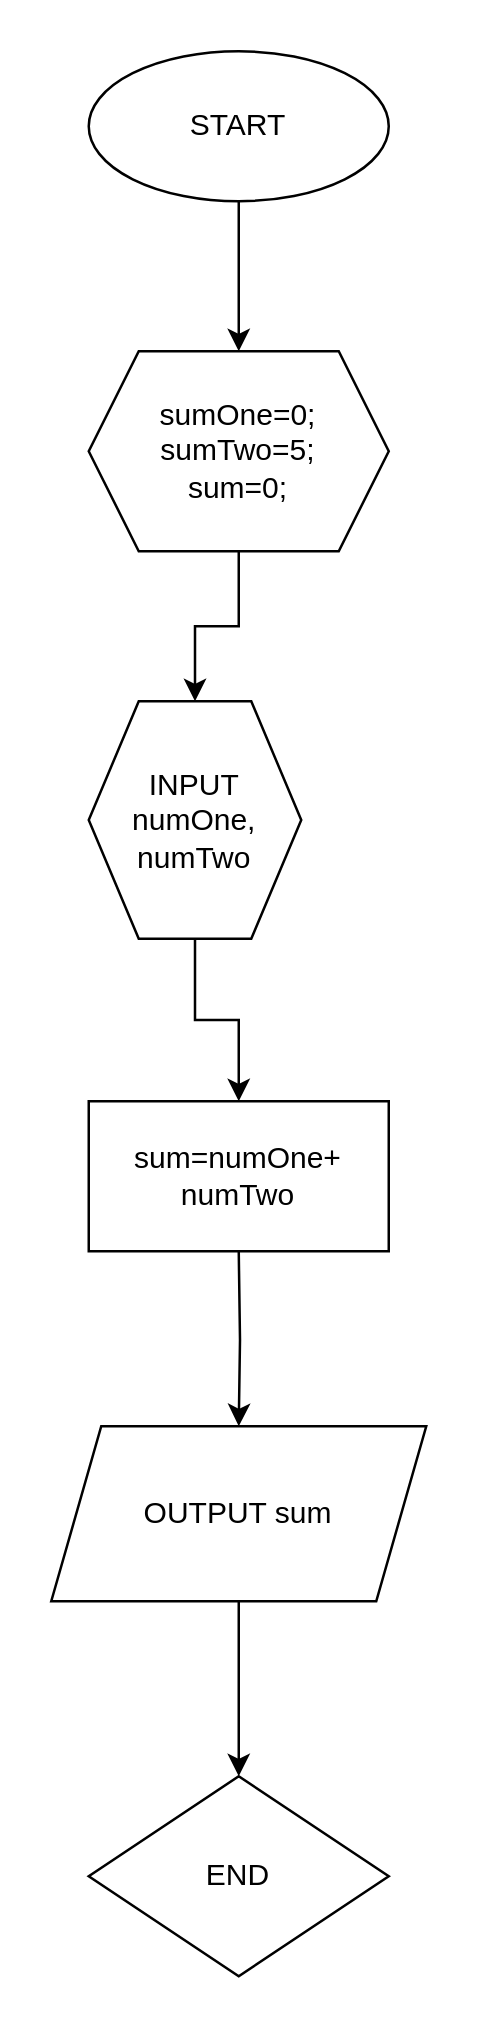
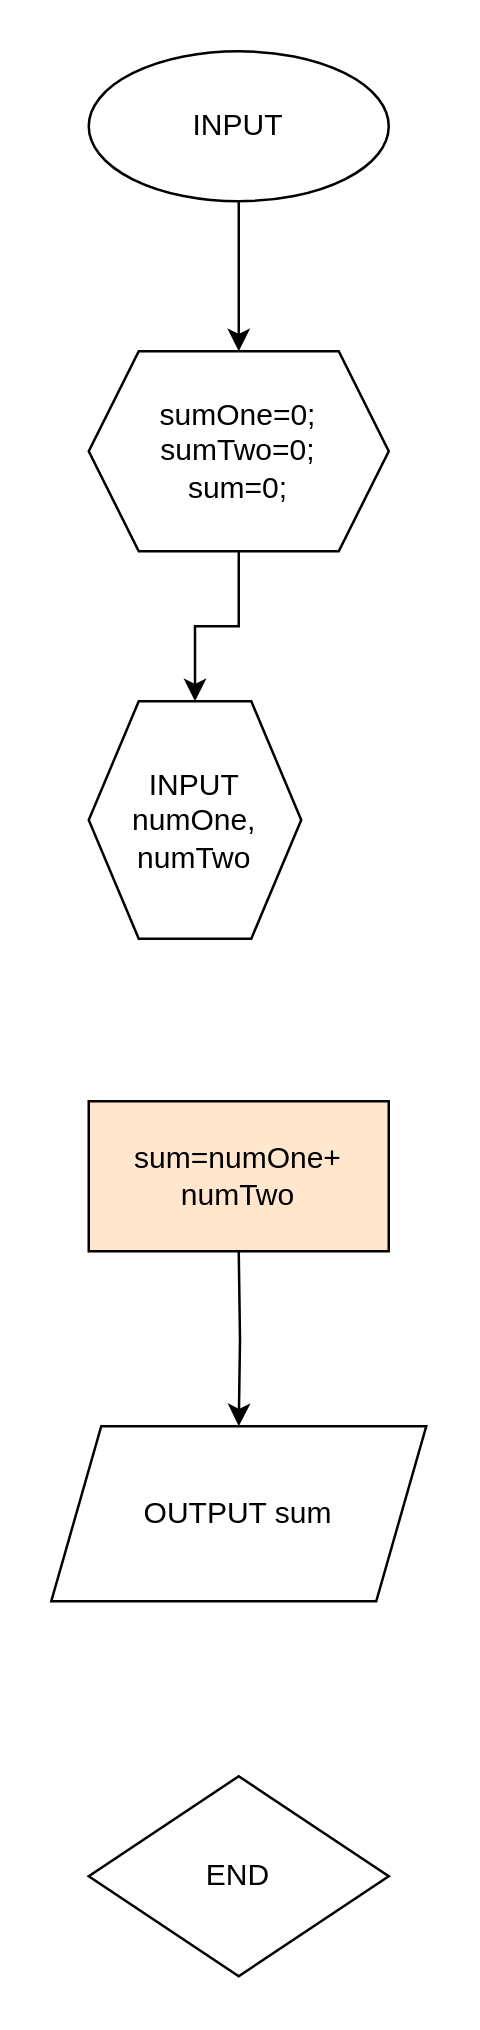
  <mxCell id="0" />
  <mxCell id="1" parent="0" />
  <mxCell id="2" style="edgeStyle=orthogonalEdgeStyle;rounded=0;orthogonalLoop=1;jettySize=auto;html=1;entryX=0.5;entryY=0;entryDx=0;entryDy=0;" edge="1" parent="1" source="3" target="5"><mxGeometry relative="1" as="geometry" /></mxCell>
- <mxCell id="3" value="START" style="ellipse;whiteSpace=wrap;html=1;" vertex="1" parent="1"><mxGeometry x="35" y="20" width="120" height="60" as="geometry" /></mxCell>
+ <mxCell id="3" value="INPUT" style="ellipse;whiteSpace=wrap;html=1;" vertex="1" parent="1"><mxGeometry x="35" y="20" width="120" height="60" as="geometry" /></mxCell>
  <mxCell id="4" style="edgeStyle=orthogonalEdgeStyle;rounded=0;orthogonalLoop=1;jettySize=auto;html=1;entryX=0.5;entryY=0;entryDx=0;entryDy=0;" edge="1" parent="1" source="5" target="11"><mxGeometry relative="1" as="geometry" /></mxCell>
- <mxCell id="5" value="sumOne=0;&lt;br&gt;sumTwo=5;&lt;br&gt;sum=0;" style="shape=hexagon;perimeter=hexagonPerimeter2;whiteSpace=wrap;html=1;fixedSize=1;" vertex="1" parent="1"><mxGeometry x="35" y="140" width="120" height="80" as="geometry" /></mxCell>
+ <mxCell id="5" value="sumOne=0;&lt;br&gt;sumTwo=0;&lt;br&gt;sum=0;" style="shape=hexagon;perimeter=hexagonPerimeter2;whiteSpace=wrap;html=1;fixedSize=1;" vertex="1" parent="1"><mxGeometry x="35" y="140" width="120" height="80" as="geometry" /></mxCell>
  <mxCell id="6" style="edgeStyle=orthogonalEdgeStyle;rounded=0;orthogonalLoop=1;jettySize=auto;html=1;entryX=0.5;entryY=0;entryDx=0;entryDy=0;" edge="1" parent="1" target="8"><mxGeometry relative="1" as="geometry"><mxPoint x="95" y="500" as="sourcePoint" /></mxGeometry></mxCell>
- <mxCell id="7" style="edgeStyle=orthogonalEdgeStyle;rounded=0;orthogonalLoop=1;jettySize=auto;html=1;entryX=0.5;entryY=0;entryDx=0;entryDy=0;" edge="1" parent="1" source="8" target="12"><mxGeometry relative="1" as="geometry" /></mxCell>
  <mxCell id="8" value="OUTPUT sum" style="shape=parallelogram;perimeter=parallelogramPerimeter;whiteSpace=wrap;html=1;fixedSize=1;" vertex="1" parent="1"><mxGeometry x="20" y="570" width="150" height="70" as="geometry" /></mxCell>
- <mxCell id="9" value="sum=numOne+&lt;br&gt;numTwo" style="rounded=0;whiteSpace=wrap;html=1;" vertex="1" parent="1"><mxGeometry x="35" y="440" width="120" height="60" as="geometry" /></mxCell>
- <mxCell id="10" style="edgeStyle=orthogonalEdgeStyle;rounded=0;orthogonalLoop=1;jettySize=auto;html=1;entryX=0.5;entryY=0;entryDx=0;entryDy=0;" edge="1" parent="1" source="11" target="9"><mxGeometry relative="1" as="geometry" /></mxCell>
+ <mxCell id="9" value="sum=numOne+&lt;br&gt;numTwo" style="rounded=0;whiteSpace=wrap;html=1;fillColor=#ffe6cc;" vertex="1" parent="1"><mxGeometry x="35" y="440" width="120" height="60" as="geometry" /></mxCell>
  <mxCell id="11" value="INPUT&lt;br&gt;numOne,&lt;br&gt;numTwo" style="shape=hexagon;perimeter=hexagonPerimeter2;whiteSpace=wrap;html=1;fixedSize=1;rounded=0;size=20;" vertex="1" parent="1"><mxGeometry x="35" y="280" width="85" height="95" as="geometry" /></mxCell>
  <mxCell id="12" value="END" style="rhombus;whiteSpace=wrap;html=1;" vertex="1" parent="1"><mxGeometry x="35" y="710" width="120" height="80" as="geometry" /></mxCell>
